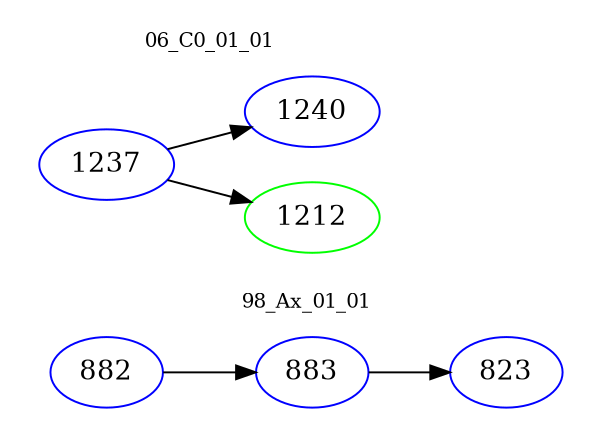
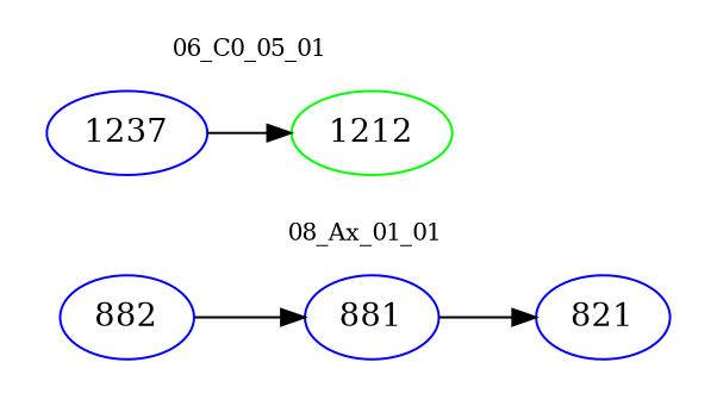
  digraph {
    rankdir=LR
    node [color=blue]
    edge [color=black]
-   n1 [label=883]
-   n2 [label=823]
+   n1 [label=881]
+   n2 [label=821]
    n3 [label=882]
    n4 [label=1237]
    n5 [color=green label=1212]
-   n6 [label=1240]
    subgraph cluster_1 {
      color=white
      fontsize=10
-     label="98_Ax_01_01"
+     label="08_Ax_01_01"
      n1
      n2
      n3
    }
    subgraph cluster_2 {
      color=white
      fontsize=10
-     label="06_C0_01_01"
+     label="06_C0_05_01"
      n4
      n5
-     n6
    }
    n1 -> n2
    n3 -> n1
    n4 -> n5
-   n4 -> n6
  }
